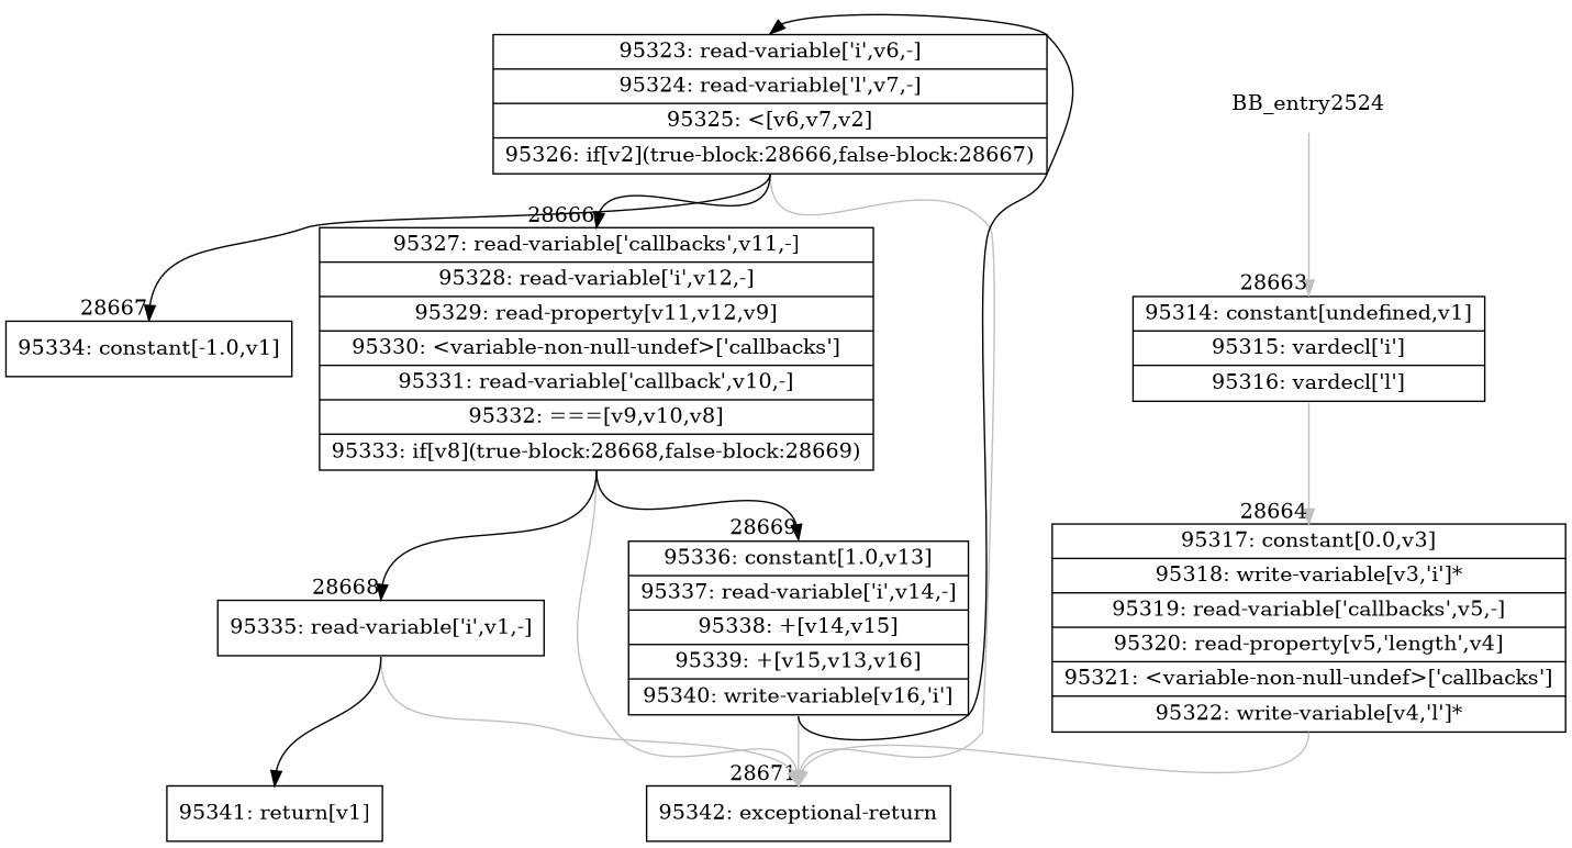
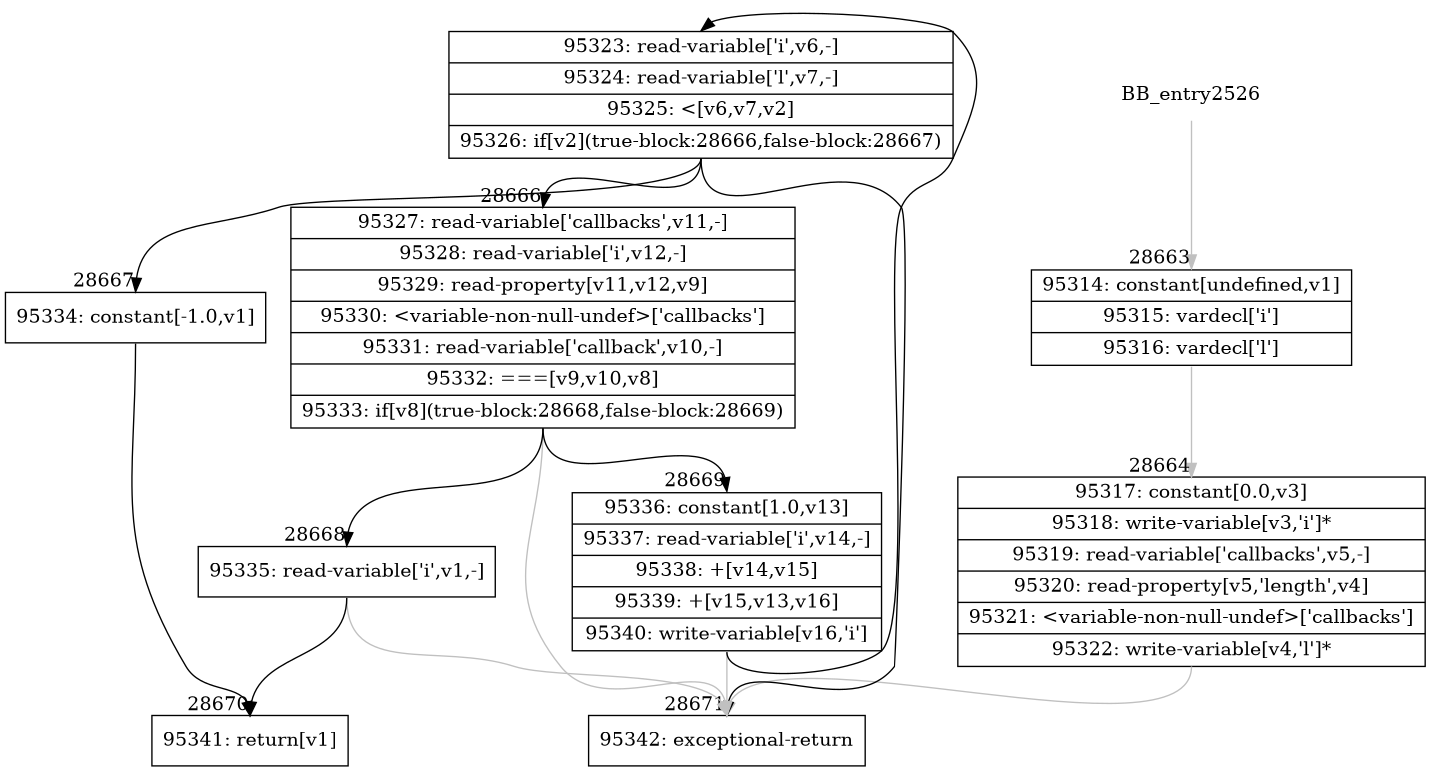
  digraph {
    rankdir=TD
    node [shape=record]
    edge [headport=n tailport=s]
-   BB_entry2524 [shape=none]
+   BB_entry2524 [shape=none label=BB_entry2526]
    n2 [label="{95314: constant[undefined,v1]|95315: vardecl['i']|95316: vardecl['l']}"]
    n3 [label="{95317: constant[0.0,v3]|95318: write-variable[v3,'i']*|95319: read-variable['callbacks',v5,-]|95320: read-property[v5,'length',v4]|95321: \<variable-non-null-undef\>['callbacks']|95322: write-variable[v4,'l']*}"]
    n4 [label="{95342: exceptional-return}"]
    n5 [label="{95323: read-variable['i',v6,-]|95324: read-variable['l',v7,-]|95325: \<[v6,v7,v2]|95326: if[v2](true-block:28666,false-block:28667)}"]
    n6 [label="{95327: read-variable['callbacks',v11,-]|95328: read-variable['i',v12,-]|95329: read-property[v11,v12,v9]|95330: \<variable-non-null-undef\>['callbacks']|95331: read-variable['callback',v10,-]|95332: ===[v9,v10,v8]|95333: if[v8](true-block:28668,false-block:28669)}"]
    n7 [label="{95334: constant[-1.0,v1]}"]
    n8 [label="{95335: read-variable['i',v1,-]}"]
    n9 [label="{95336: constant[1.0,v13]|95337: read-variable['i',v14,-]|95338: +[v14,v15]|95339: +[v15,v13,v16]|95340: write-variable[v16,'i']}"]
    n10 [label="{95341: return[v1]}"]
    BB_entry2524 -> n2 [color=gray headlabel="    28663"]
    n2 -> n3 [color=gray headlabel="      28664"]
    n3 -> n4 [color=gray headlabel="      28671"]
-   n5 -> n4 [color=gray]
+   n5 -> n4 [color=black]
    n5 -> n6 [headlabel="      28666"]
    n5 -> n7 [headlabel="      28667"]
    n6 -> n4 [color=gray]
    n6 -> n8 [headlabel="      28668"]
    n6 -> n9 [headlabel="      28669"]
+   n7 -> n10 [headlabel="      28670"]
    n8 -> n4 [color=gray]
    n8 -> n10
    n9 -> n4 [color=gray]
    n9 -> n5
  }
